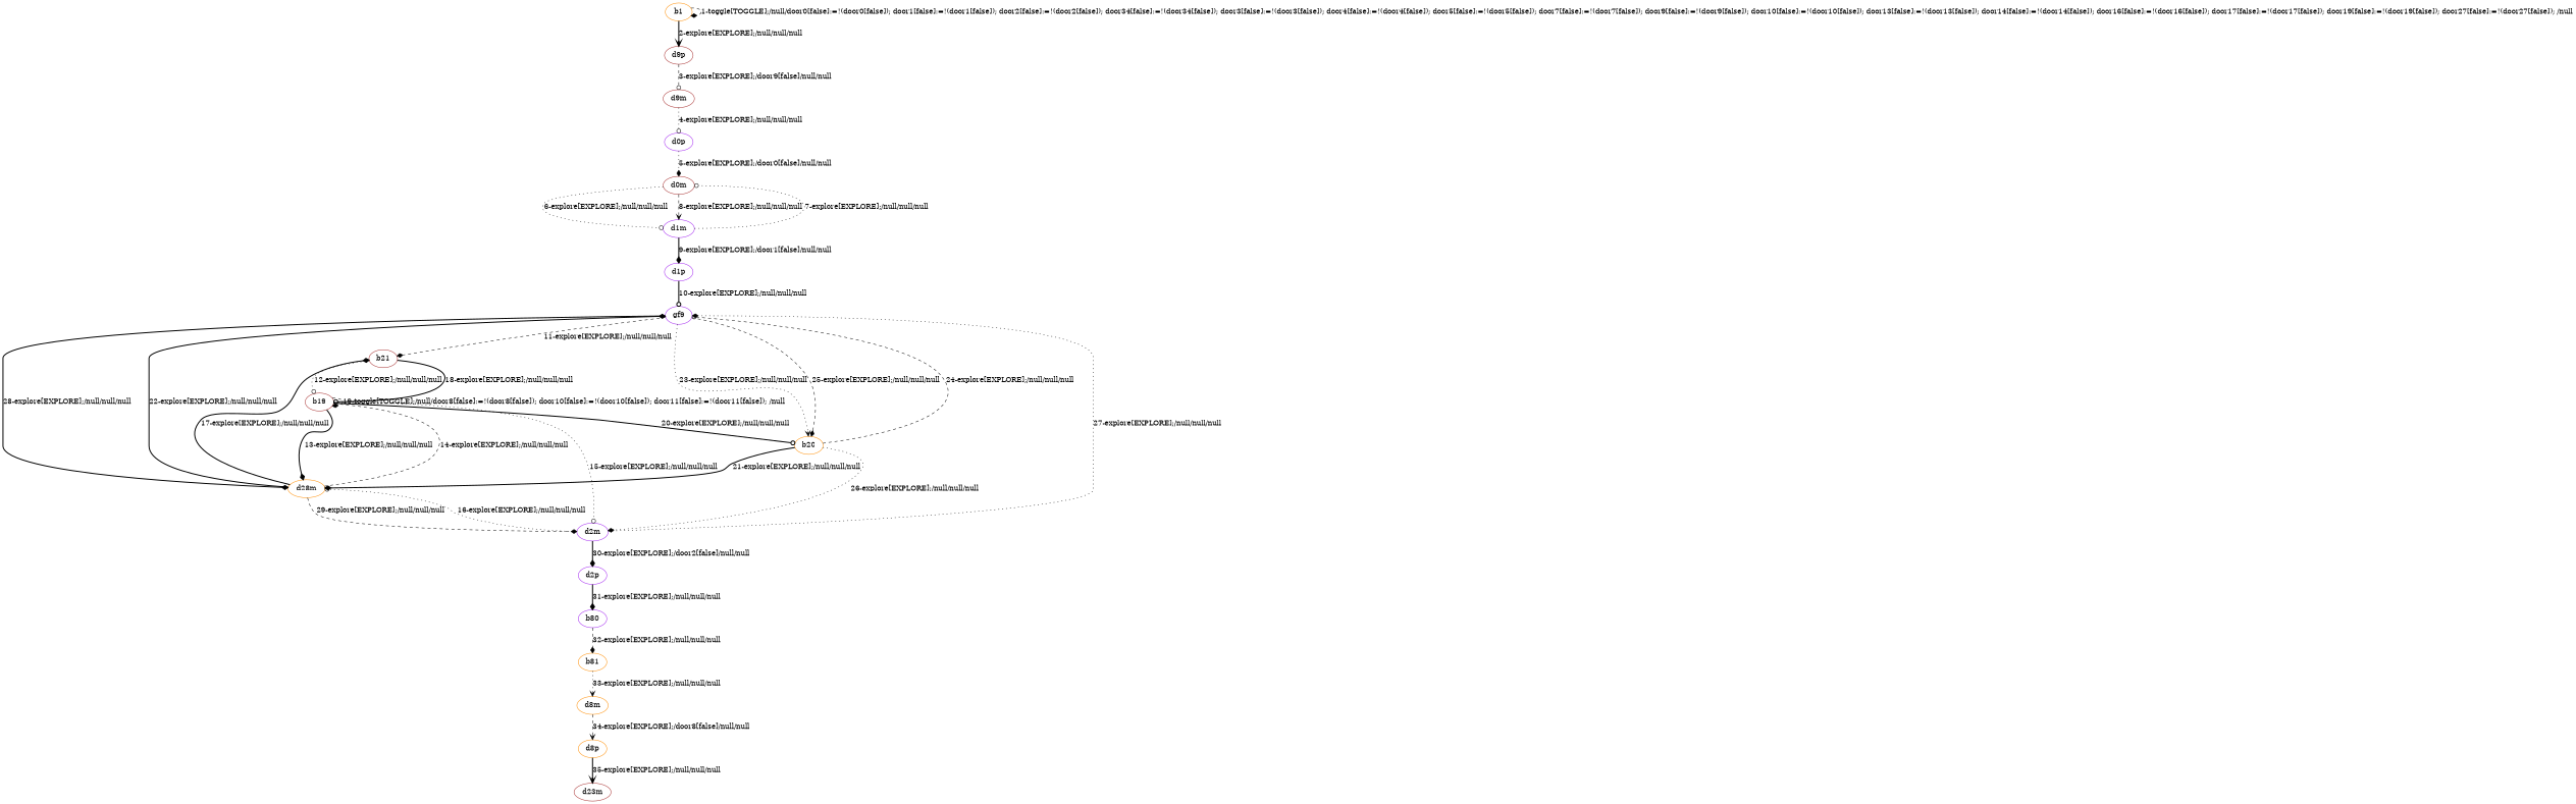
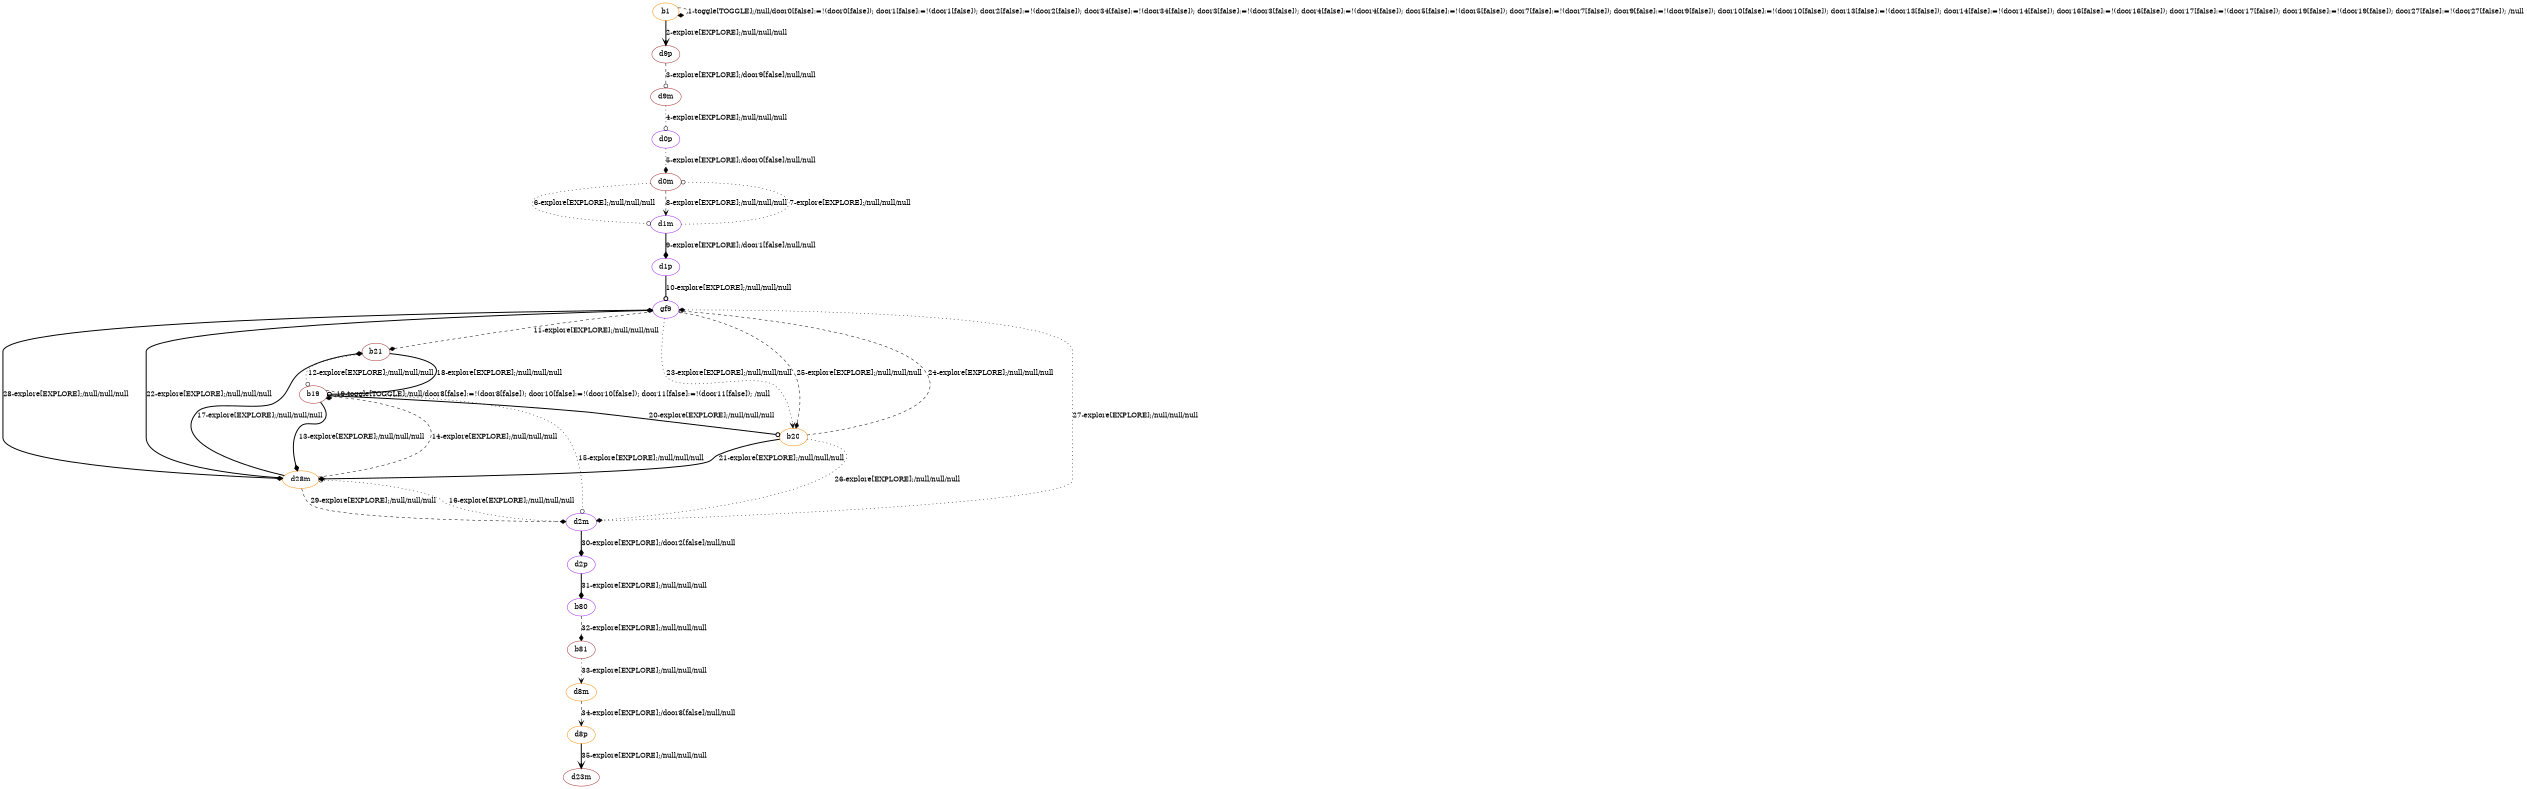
  digraph {
    node [color=purple]
    edge [arrowhead=diamond style=bold]
    b1 [color=darkorange]
    d9p [color=brown]
    d9m [color=brown]
    d0p
    d0m [color=brown]
    d1m
    d1p
    gf9
    b21 [color=brown]
    d28m [color=darkorange]
    b20 [color=darkorange]
    b19 [color=brown]
    d2m
    d2p
    b80
-   b81 [color=darkorange]
+   b81 [color=brown]
    d8m [color=darkorange]
    d8p [color=darkorange]
    n19 [color=brown label=d23m]
    b1 -> b1 [label="1-toggle[TOGGLE];/null/door0[false]:=!(door0[false]); door1[false]:=!(door1[false]); door2[false]:=!(door2[false]); door34[false]:=!(door34[false]); door3[false]:=!(door3[false]); door4[false]:=!(door4[false]); door5[false]:=!(door5[false]); door7[false]:=!(door7[false]); door9[false]:=!(door9[false]); door10[false]:=!(door10[false]); door13[false]:=!(door13[false]); door14[false]:=!(door14[false]); door16[false]:=!(door16[false]); door17[false]:=!(door17[false]); door19[false]:=!(door19[false]); door27[false]:=!(door27[false]); /null" style=dashed]
    b1 -> d9p [arrowhead=vee label="2-explore[EXPLORE];/null/null/null"]
    d9p -> d9m [arrowhead=odot label="3-explore[EXPLORE];/door9[false]/null/null" style=dashed]
    d9m -> d0p [arrowhead=odot label="4-explore[EXPLORE];/null/null/null" style=dotted]
    d0p -> d0m [label="5-explore[EXPLORE];/door0[false]/null/null" style=dotted]
    d0m -> d1m [arrowhead=odot label="6-explore[EXPLORE];/null/null/null" style=dotted]
    d0m -> d1m [arrowhead=vee label="8-explore[EXPLORE];/null/null/null" style=dashed]
    d1m -> d0m [arrowhead=odot label="7-explore[EXPLORE];/null/null/null" style=dotted]
    d1m -> d1p [label="9-explore[EXPLORE];/door1[false]/null/null"]
    d1p -> gf9 [arrowhead=odot label="10-explore[EXPLORE];/null/null/null"]
    gf9 -> b21 [label="11-explore[EXPLORE];/null/null/null" style=dashed]
    gf9 -> d28m [label="28-explore[EXPLORE];/null/null/null"]
    gf9 -> b20 [arrowhead=vee label="23-explore[EXPLORE];/null/null/null" style=dotted]
    gf9 -> b20 [label="25-explore[EXPLORE];/null/null/null" style=dashed]
    b21 -> b19 [arrowhead=odot label="12-explore[EXPLORE];/null/null/null" style=dotted]
    b21 -> b19 [arrowhead=odot label="18-explore[EXPLORE];/null/null/null"]
    d28m -> gf9 [label="22-explore[EXPLORE];/null/null/null"]
    d28m -> b21 [label="17-explore[EXPLORE];/null/null/null"]
    d28m -> b19 [arrowhead=odot label="14-explore[EXPLORE];/null/null/null" style=dashed]
    d28m -> d2m [label="29-explore[EXPLORE];/null/null/null" style=dashed]
    b20 -> gf9 [arrowhead=odot label="24-explore[EXPLORE];/null/null/null" style=dashed]
    b20 -> d28m [label="21-explore[EXPLORE];/null/null/null"]
    b20 -> d2m [label="26-explore[EXPLORE];/null/null/null" style=dotted]
    b19 -> d28m [label="13-explore[EXPLORE];/null/null/null"]
    b19 -> b20 [arrowhead=odot label="20-explore[EXPLORE];/null/null/null"]
    b19 -> b19 [label="19-toggle[TOGGLE];/null/door8[false]:=!(door8[false]); door10[false]:=!(door10[false]); door11[false]:=!(door11[false]); /null" style=dashed]
    b19 -> d2m [arrowhead=odot label="15-explore[EXPLORE];/null/null/null" style=dotted]
    d2m -> gf9 [label="27-explore[EXPLORE];/null/null/null" style=dotted]
    d2m -> d28m [arrowhead=odot label="16-explore[EXPLORE];/null/null/null" style=dotted]
    d2m -> d2p [label="30-explore[EXPLORE];/door2[false]/null/null"]
    d2p -> b80 [label="31-explore[EXPLORE];/null/null/null"]
    b80 -> b81 [label="32-explore[EXPLORE];/null/null/null" style=dashed]
    b81 -> d8m [arrowhead=vee label="33-explore[EXPLORE];/null/null/null" style=dotted]
    d8m -> d8p [arrowhead=vee label="34-explore[EXPLORE];/door8[false]/null/null" style=dashed]
    d8p -> n19 [arrowhead=vee label="35-explore[EXPLORE];/null/null/null"]
  }
